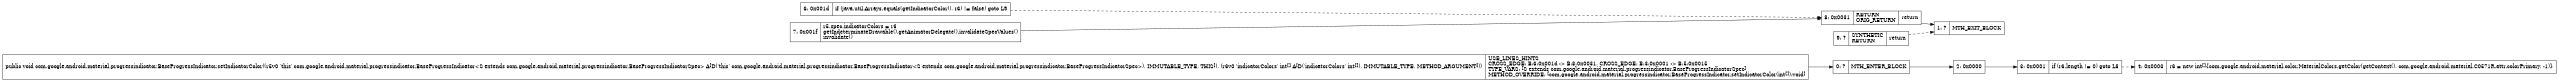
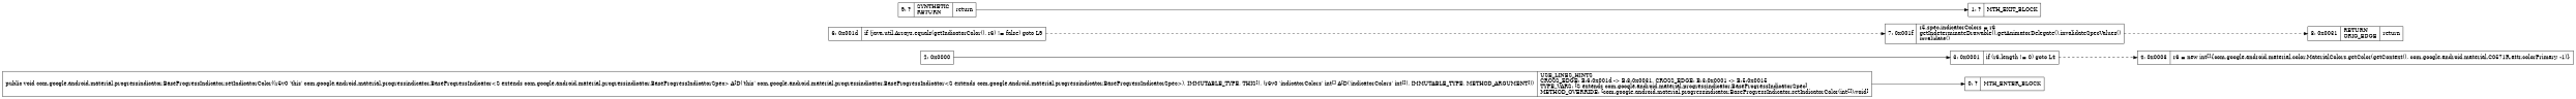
  digraph {
    rankdir=LR
    node [shape=record]
    n1 [label="{0\:\ ?|MTH_ENTER_BLOCK\l}"]
    n2 [label="{2\:\ 0x0000}"]
-   n3 [label="{3\:\ 0x0001|if (r6.length != 0) goto L8\l}"]
+   n3 [label="{3\:\ 0x0001|if (r6.length != 0) goto L4\l}"]
    n4 [label="{4\:\ 0x0003|r6 = new int[]\{com.google.android.material.color.MaterialColors.getColor(getContext(), com.google.android.material.C0571R.attr.colorPrimary, \-1)\}\l}"]
    n5 [label="{6\:\ 0x001d|if (java.util.Arrays.equals(getIndicatorColor(), r6) != false) goto L9\l}"]
    n6 [label="{7\:\ 0x001f|r5.spec.indicatorColors = r6\lgetIndeterminateDrawable().getAnimatorDelegate().invalidateSpecValues()\linvalidate()\l}"]
-   n7 [label="{8\:\ 0x0031|RETURN\lORIG_RETURN\l|return\l}"]
+   n7 [label="{8\:\ 0x0031|RETURN\lORIG_EDGE\l|return\l}"]
    n8 [label="{9\:\ ?|SYNTHETIC\lRETURN\l|return\l}"]
    n9 [label="{1\:\ ?|MTH_EXIT_BLOCK\l}"]
    n10 [label="{public void com.google.android.material.progressindicator.BaseProgressIndicator.setIndicatorColor((r5v0 'this' com.google.android.material.progressindicator.BaseProgressIndicator\<S extends com.google.android.material.progressindicator.BaseProgressIndicatorSpec\> A[D('this' com.google.android.material.progressindicator.BaseProgressIndicator\<S extends com.google.android.material.progressindicator.BaseProgressIndicatorSpec\>), IMMUTABLE_TYPE, THIS]), (r6v0 'indicatorColors' int[] A[D('indicatorColors' int[]), IMMUTABLE_TYPE, METHOD_ARGUMENT]))  | USE_LINES_HINTS\lCROSS_EDGE: B:6:0x001d \-\> B:8:0x0031, CROSS_EDGE: B:3:0x0001 \-\> B:5:0x0015\lTYPE_VARS: [S extends com.google.android.material.progressindicator.BaseProgressIndicatorSpec]\lMETHOD_OVERRIDE: [com.google.android.material.progressindicator.BaseProgressIndicator.setIndicatorColor(int[]):void]\l}"]
-   n1 -> n2
    n2 -> n3
    n3 -> n4 [style=dashed]
-   n5 -> n7 [style=dashed]
-   n6 -> n7
-   n7 -> n9
-   n8 -> n9 [style=dashed]
+   n5 -> n6 [style=dashed]
+   n6 -> n7 [style=dashed]
+   n8 -> n9
    n10 -> n1
  }
